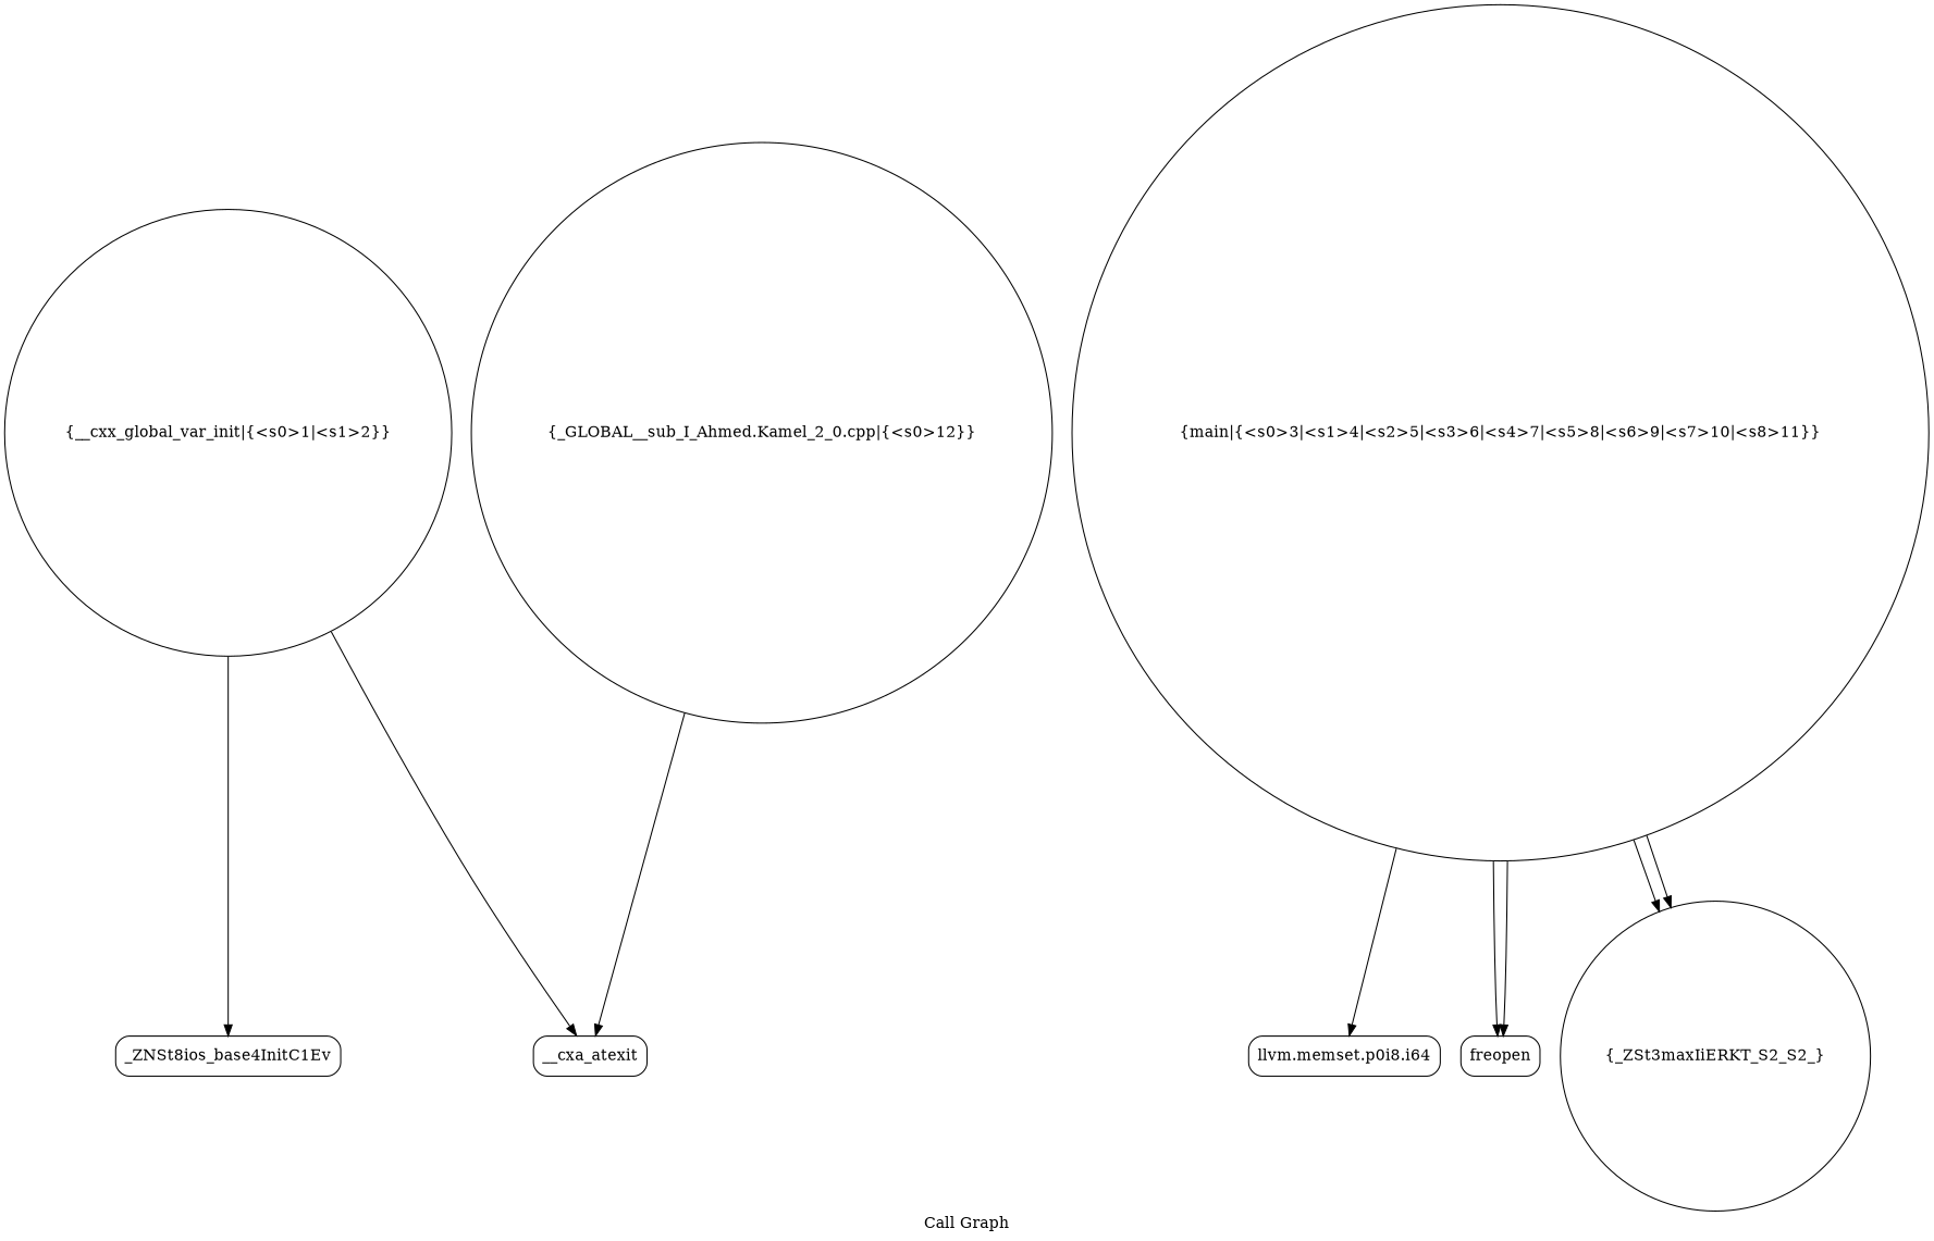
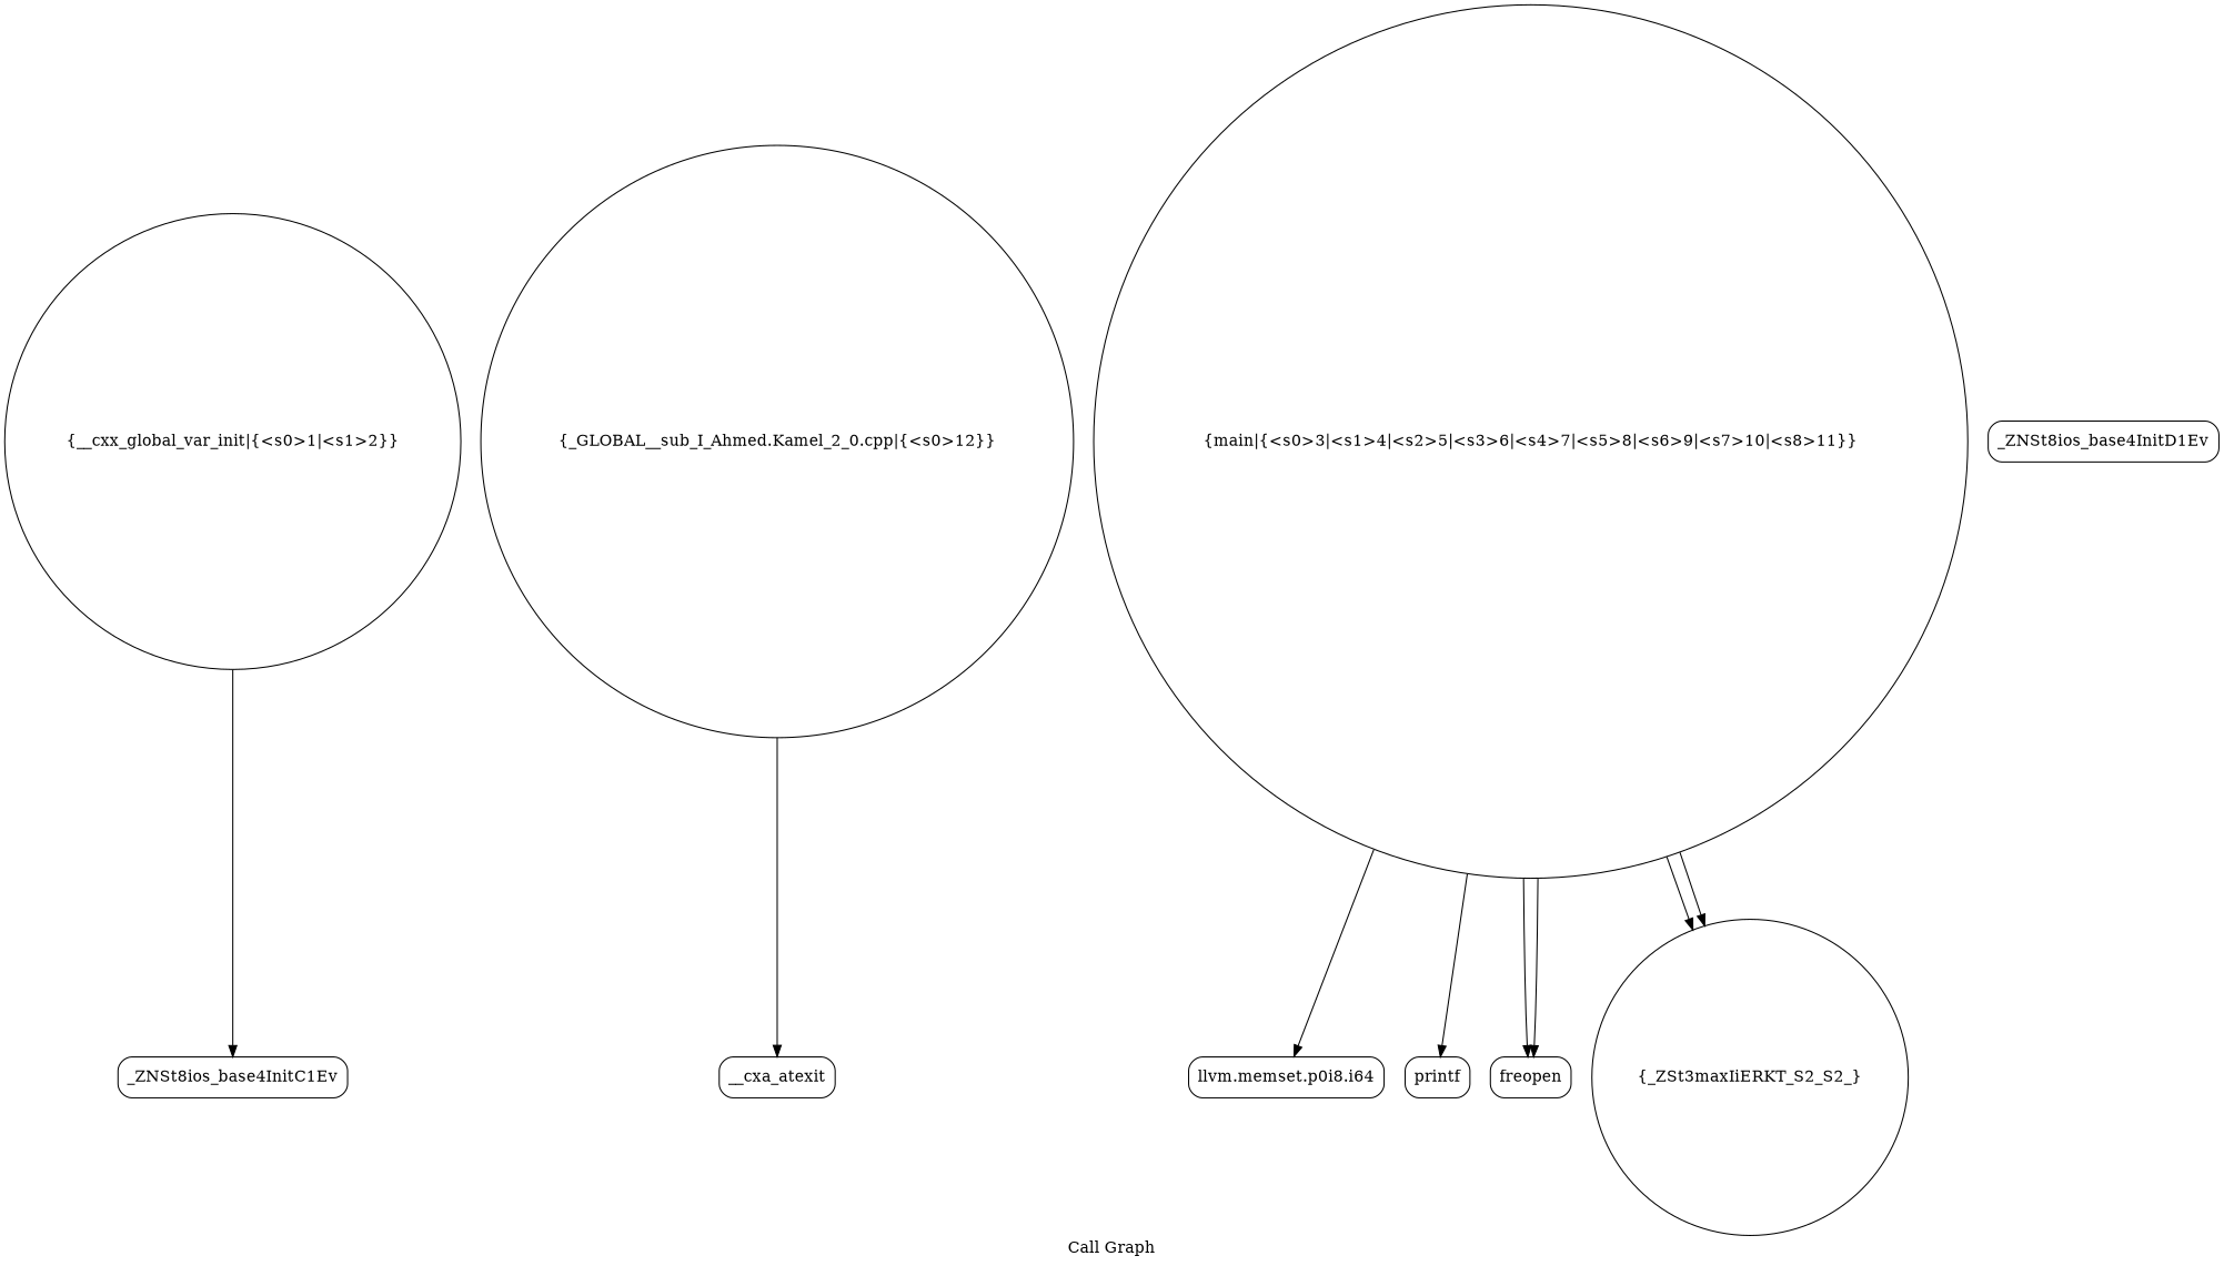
  digraph {
    label="Call Graph"
    node [shape=Mrecord]
    edge [color=black tailport=s0]
    n1 [label="{__cxx_global_var_init|{<s0>1|<s1>2}}" shape=circle]
    n2 [label="{_ZNSt8ios_base4InitC1Ev}"]
    n3 [label="{__cxa_atexit}"]
    n4 [label="{llvm.memset.p0i8.i64}"]
+   n5 [label="{_ZNSt8ios_base4InitD1Ev}"]
+   n6 [label="{printf}"]
    n7 [label="{main|{<s0>3|<s1>4|<s2>5|<s3>6|<s4>7|<s5>8|<s6>9|<s7>10|<s8>11}}" shape=circle]
    n8 [label="{freopen}"]
    n9 [label="{_ZSt3maxIiERKT_S2_S2_}" shape=circle]
    n10 [label="{_GLOBAL__sub_I_Ahmed.Kamel_2_0.cpp|{<s0>12}}" shape=circle]
    n1 -> n2
-   n1 -> n3 [tailport=s1]
    n7 -> n4 [tailport=s5]
+   n7 -> n6 [tailport=s8]
    n7 -> n8
    n7 -> n8 [tailport=s1]
    n7 -> n9 [tailport=s6]
    n7 -> n9 [tailport=s7]
    n10 -> n3
  }
